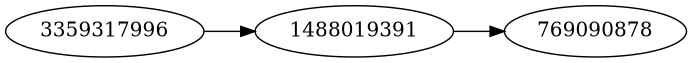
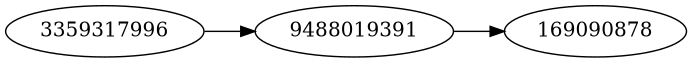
  strict digraph {
    rankdir=LR
    n1 [label=3359317996]
-   1488019391
-   169090878 [label=769090878]
+   1488019391 [label=9488019391]
+   169090878
    n1 -> 1488019391
    1488019391 -> 169090878
  }
